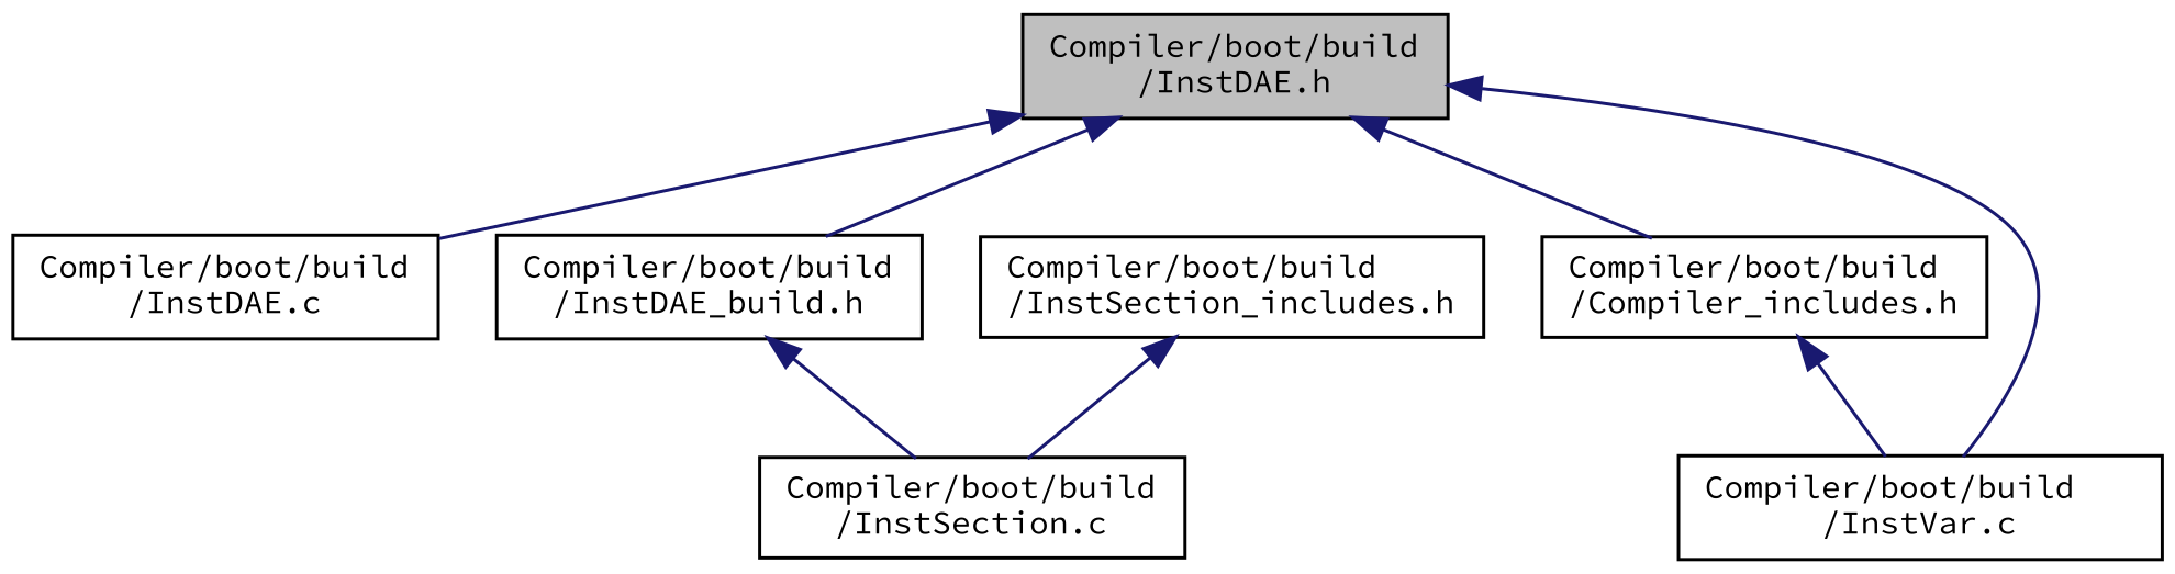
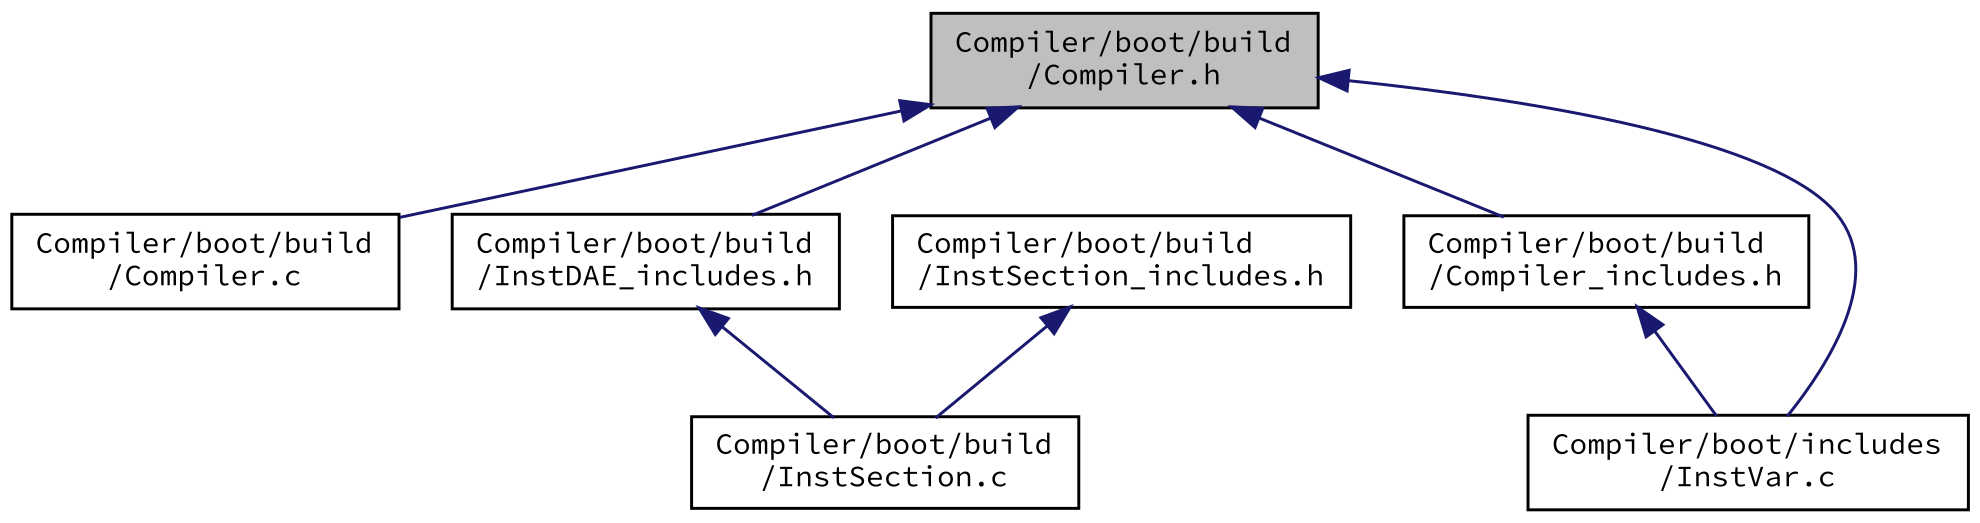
  digraph {
    fontname="Source Code Pro"
    node [color=black fillcolor=white fontname="Source Code Pro" fontsize=10 shape=record style=filled]
    edge [color=midnightblue dir=back fontname="Source Code Pro" fontsize=10 labelfontname=Helvetica labelfontsize=10 style=solid]
-   n1 [fillcolor=grey75 fontcolor=black height=0.2 label="Compiler/boot/build\l/InstDAE.h" width=0.4]
-   n2 [height=0.2 label="Compiler/boot/build\l/InstDAE.c" width=0.4]
-   n3 [height=0.2 label="Compiler/boot/build\l/InstDAE_build.h" width=0.4]
+   n1 [fillcolor=grey75 fontcolor=black height=0.2 label="Compiler/boot/build\l/Compiler.h" width=0.4]
+   n2 [height=0.2 label="Compiler/boot/build\l/Compiler.c" width=0.4]
+   n3 [height=0.2 label="Compiler/boot/build\l/InstDAE_includes.h" width=0.4]
    n4 [height=0.2 label="Compiler/boot/build\l/Compiler_includes.h" width=0.4]
-   n5 [height=0.2 label="Compiler/boot/build\l/InstVar.c" width=0.4]
+   n5 [height=0.2 label="Compiler/boot/includes\l/InstVar.c" width=0.4]
    n6 [height=0.2 label="Compiler/boot/build\l/InstSection.c" width=0.4]
    n7 [height=0.2 label="Compiler/boot/build\l/InstSection_includes.h" width=0.4]
    n1 -> n2
    n1 -> n3
    n1 -> n4
    n1 -> n5
    n3 -> n6
    n4 -> n5
    n7 -> n6
  }
